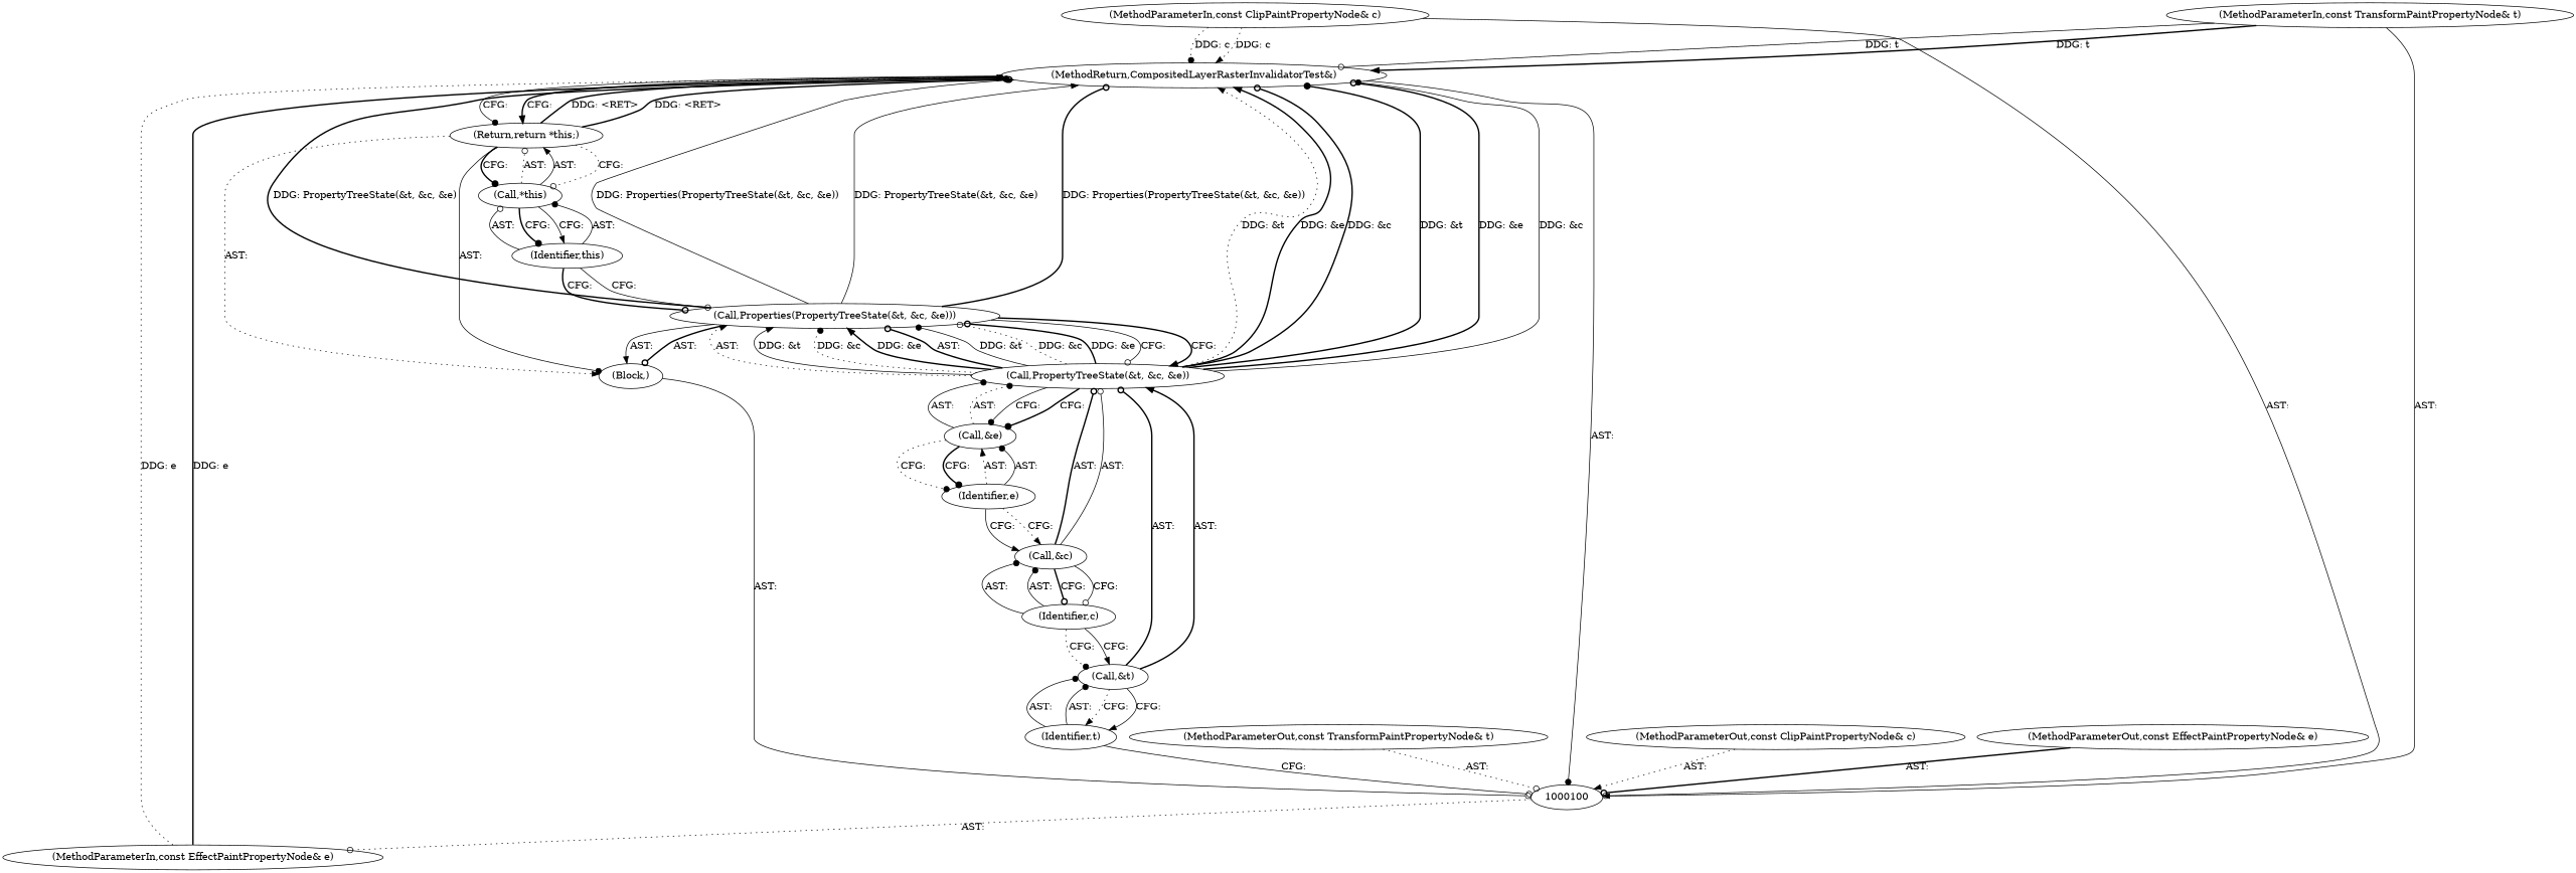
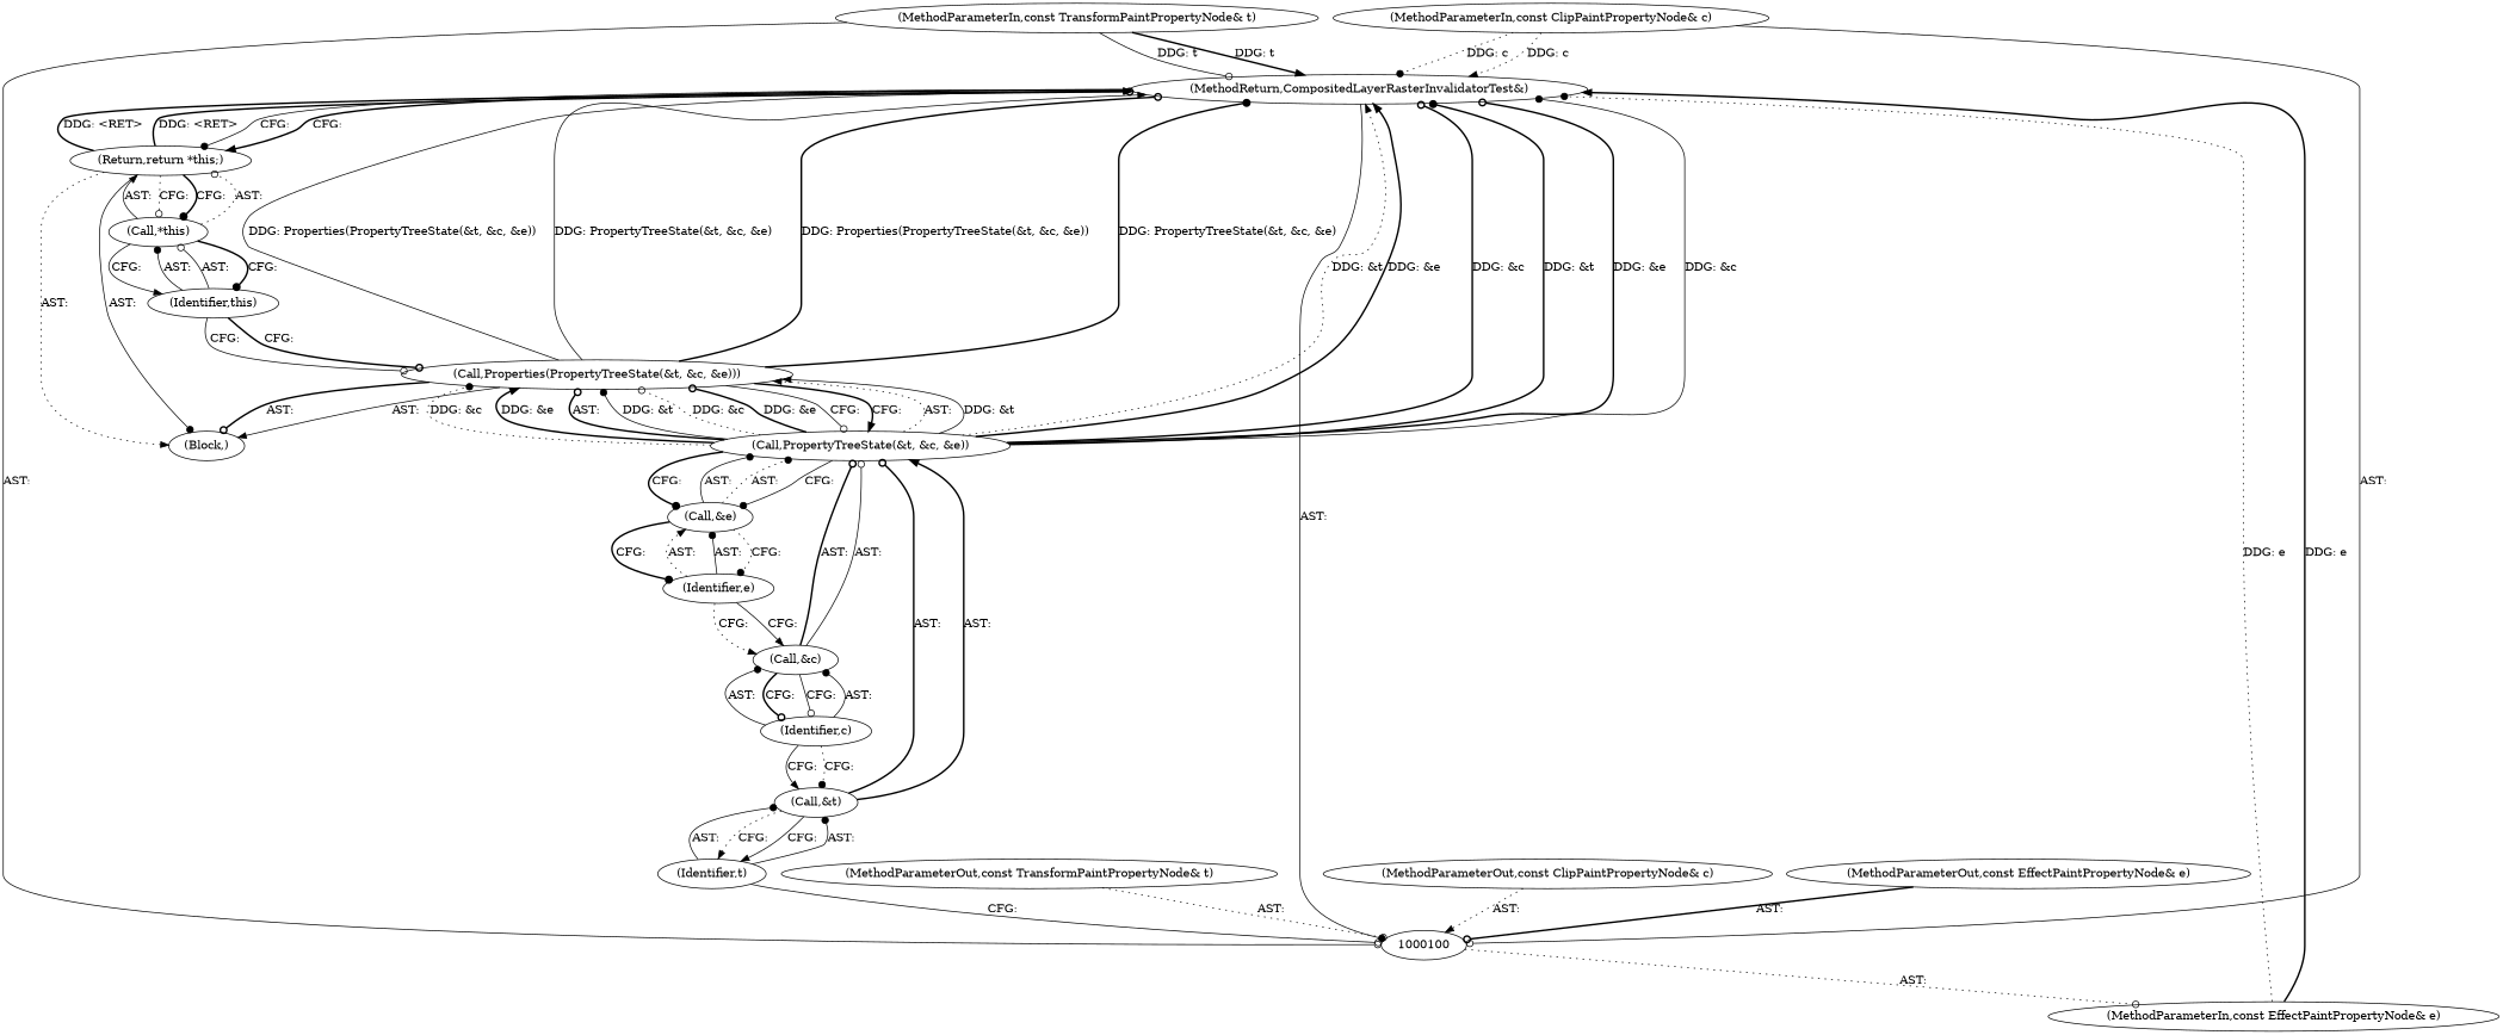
  digraph {
    edge [arrowhead=odot style=solid]
    n1 [label="(MethodReturn,CompositedLayerRasterInvalidatorTest&)"]
    n2 [label="(Return,return *this;)"]
    1000100
    n4 [label="(Block,)"]
    n5 [label="(Call,*this)"]
    n6 [label="(MethodParameterIn,const EffectPaintPropertyNode& e)"]
    n7 [label="(MethodParameterIn,const TransformPaintPropertyNode& t)"]
    n8 [label="(MethodParameterOut,const TransformPaintPropertyNode& t)"]
    n9 [label="(MethodParameterIn,const ClipPaintPropertyNode& c)"]
    n10 [label="(MethodParameterOut,const ClipPaintPropertyNode& c)"]
    n11 [label="(MethodParameterOut,const EffectPaintPropertyNode& e)"]
    n12 [label="(Call,PropertyTreeState(&t, &c, &e))"]
    n13 [label="(Call,Properties(PropertyTreeState(&t, &c, &e)))"]
    n14 [label="(Call,&e)"]
    n15 [label="(Identifier,e)"]
    n16 [label="(Call,&t)"]
    n17 [label="(Identifier,t)"]
    n18 [label="(Call,&c)"]
    n19 [label="(Identifier,c)"]
    n20 [label="(Identifier,this)"]
    n1 -> n2 [arrowhead=dot label="CFG: "]
    n1 -> n2 [arrowhead=normal label="CFG: " style=bold]
    n1 -> 1000100 [arrowhead=dot label="AST: "]
    n2 -> n1 [arrowhead=normal label="DDG: <RET>" style=bold]
    n2 -> n1 [label="DDG: <RET>" style=bold]
    n2 -> n4 [arrowhead=normal label="AST: " style=dotted]
    n2 -> n4 [arrowhead=dot label="AST: "]
    n2 -> n5 [label="CFG: " style=dotted]
    n2 -> n5 [arrowhead=dot label="CFG: " style=bold]
    1000100 -> n6 [label="AST: " style=dotted]
-   n4 -> 1000100 [label="AST: "]
    n5 -> n2 [label="AST: " style=dotted]
    n5 -> n2 [arrowhead=normal label="AST: "]
    n5 -> n20 [arrowhead=dot label="CFG: " style=bold]
    n5 -> n20 [arrowhead=normal label="CFG: "]
    n6 -> n1 [arrowhead=dot label="DDG: e" style=dotted]
    n6 -> n1 [arrowhead=normal label="DDG: e" style=bold]
    n7 -> n1 [arrowhead=normal label="DDG: t" style=bold]
    n7 -> n1 [label="DDG: t"]
-   n7 -> 1000100 [arrowhead=normal label="AST: "]
+   n7 -> 1000100 [label="AST: "]
    n8 -> 1000100 [label="AST: " style=dotted]
    n9 -> n1 [arrowhead=dot label="DDG: c" style=dotted]
    n9 -> n1 [arrowhead=normal label="DDG: c" style=dotted]
    n9 -> 1000100 [label="AST: "]
    n10 -> 1000100 [arrowhead=normal label="AST: " style=dotted]
    n11 -> 1000100 [label="AST: " style=bold]
    n12 -> n1 [arrowhead=normal label="DDG: &t" style=dotted]
    n12 -> n1 [arrowhead=normal label="DDG: &e" style=bold]
    n12 -> n1 [label="DDG: &c" style=bold]
    n12 -> n1 [arrowhead=dot label="DDG: &t" style=bold]
    n12 -> n1 [label="DDG: &e" style=bold]
    n12 -> n1 [arrowhead=dot label="DDG: &c"]
    n12 -> n13 [arrowhead=normal label="AST: " style=dotted]
    n12 -> n13 [arrowhead=normal label="DDG: &t"]
    n12 -> n13 [arrowhead=dot label="DDG: &c" style=dotted]
    n12 -> n13 [arrowhead=normal label="DDG: &e" style=bold]
    n12 -> n13 [label="AST: " style=bold]
    n12 -> n13 [arrowhead=dot label="DDG: &t"]
    n12 -> n13 [label="DDG: &c" style=dotted]
    n12 -> n13 [label="DDG: &e" style=bold]
    n12 -> n14 [arrowhead=dot label="CFG: "]
    n12 -> n14 [arrowhead=dot label="CFG: " style=bold]
    n13 -> n1 [arrowhead=normal label="DDG: Properties(PropertyTreeState(&t, &c, &e))"]
    n13 -> n1 [arrowhead=normal label="DDG: PropertyTreeState(&t, &c, &e)"]
    n13 -> n1 [label="DDG: Properties(PropertyTreeState(&t, &c, &e))" style=bold]
    n13 -> n1 [arrowhead=dot label="DDG: PropertyTreeState(&t, &c, &e)" style=bold]
    n13 -> n4 [label="AST: " style=bold]
    n13 -> n4 [arrowhead=normal label="AST: "]
    n13 -> n12 [arrowhead=normal label="CFG: " style=bold]
    n13 -> n12 [label="CFG: "]
    n14 -> n12 [arrowhead=dot label="AST: "]
    n14 -> n12 [arrowhead=dot label="AST: " style=dotted]
    n14 -> n15 [arrowhead=dot label="CFG: " style=dotted]
    n14 -> n15 [arrowhead=dot label="CFG: " style=bold]
    n15 -> n14 [arrowhead=normal label="AST: " style=dotted]
    n15 -> n14 [arrowhead=dot label="AST: "]
    n15 -> n18 [arrowhead=normal label="CFG: "]
    n15 -> n18 [arrowhead=normal label="CFG: " style=dotted]
    n16 -> n12 [label="AST: " style=bold]
    n16 -> n12 [arrowhead=normal label="AST: " style=bold]
    n16 -> n17 [arrowhead=normal label="CFG: " style=dotted]
    n16 -> n17 [arrowhead=normal label="CFG: "]
    n17 -> 1000100 [label="CFG: "]
    n17 -> n16 [arrowhead=dot label="AST: "]
    n17 -> n16 [arrowhead=dot label="AST: "]
    n18 -> n12 [label="AST: " style=bold]
    n18 -> n12 [label="AST: "]
    n18 -> n19 [label="CFG: " style=bold]
    n18 -> n19 [label="CFG: "]
    n19 -> n16 [arrowhead=dot label="CFG: " style=dotted]
    n19 -> n16 [arrowhead=normal label="CFG: "]
    n19 -> n18 [arrowhead=dot label="AST: "]
    n19 -> n18 [arrowhead=dot label="AST: "]
    n20 -> n5 [arrowhead=dot label="AST: "]
    n20 -> n5 [label="AST: "]
    n20 -> n13 [label="CFG: " style=bold]
    n20 -> n13 [label="CFG: "]
  }
